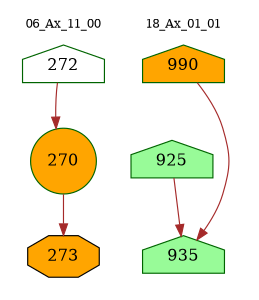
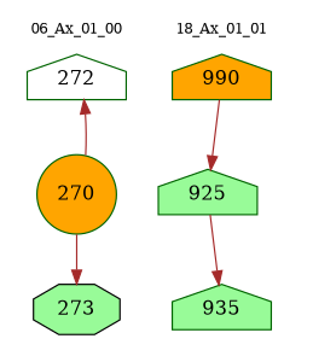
  digraph {
    node [color=darkgreen fillcolor=palegreen shape=house style=filled]
    edge [color=brown]
    n1 [fillcolor=white label=272]
    n2 [fillcolor=orange label=270 shape=circle]
-   n3 [color=black fillcolor=orange label=273 shape=octagon]
+   n3 [color=black label=273 shape=octagon]
    n4 [fillcolor=orange label=990]
    n5 [label=925]
    n6 [label=935]
    subgraph cluster_1 {
      color=white
      fontsize=10
-     label="06_Ax_11_00"
+     label="06_Ax_01_00"
      n1
      n2
      n3
    }
    subgraph cluster_2 {
      color=white
      fontsize=10
      label="18_Ax_01_01"
      n4
      n5
      n6
    }
-   n1 -> n2
+   n2 -> n1
    n2 -> n3
-   n4 -> n6
+   n4 -> n5
    n5 -> n6
  }
